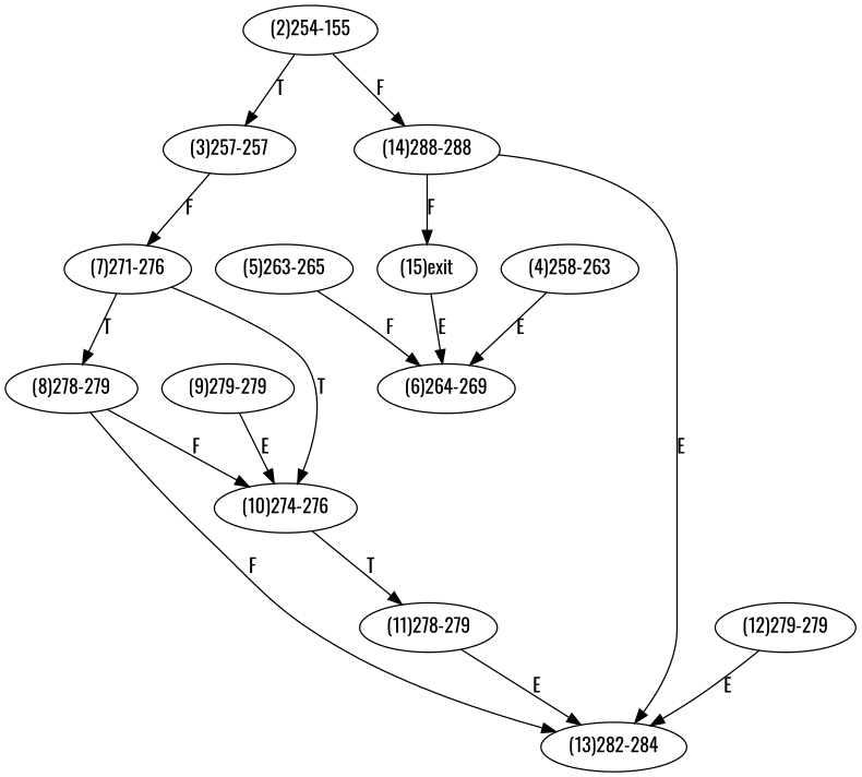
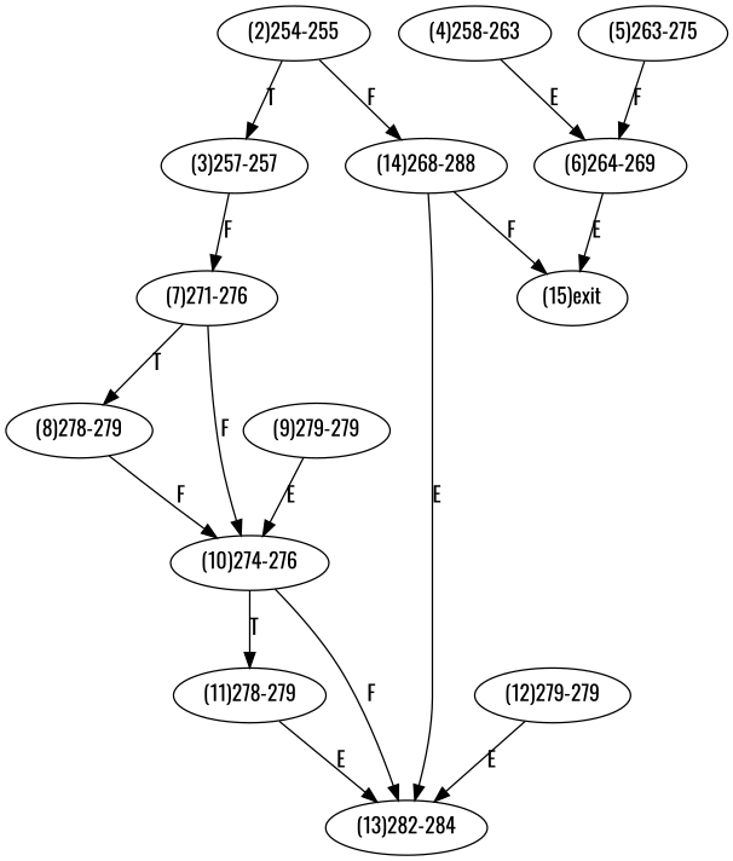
  digraph {
    fontname=Oswald
    node [fontname=Oswald]
    edge [fontname=Oswald]
-   n1 [label="(2)254-155"]
+   n1 [label="(2)254-255"]
    n2 [label="(3)257-257"]
-   n3 [label="(14)288-288"]
+   n3 [label="(14)268-288"]
    n4 [label="(7)271-276"]
    n5 [label="(15)exit"]
    n6 [label="(13)282-284"]
    n7 [label="(4)258-263"]
    n8 [label="(6)264-269"]
    n9 [label="(8)278-279"]
    n10 [label="(10)274-276"]
-   n11 [label="(5)263-265"]
+   n11 [label="(5)263-275"]
    n12 [label="(11)278-279"]
    n13 [label="(9)279-279"]
    n14 [label="(12)279-279"]
    n1 -> n2 [label=T]
    n1 -> n3 [label=F]
    n2 -> n4 [label=F]
    n3 -> n5 [label=F]
    n3 -> n6 [label=E]
    n4 -> n9 [label=T]
-   n4 -> n10 [label=T]
+   n4 -> n10 [label=F]
    n7 -> n8 [label=E]
-   n5 -> n8 [label=E]
+   n8 -> n5 [label=E]
    n9 -> n10 [label=F]
-   n9 -> n6 [label=F]
+   n10 -> n6 [label=F]
    n10 -> n12 [label=T]
    n11 -> n8 [label=F]
    n12 -> n6 [label=E]
    n13 -> n10 [label=E]
    n14 -> n6 [label=E]
  }
